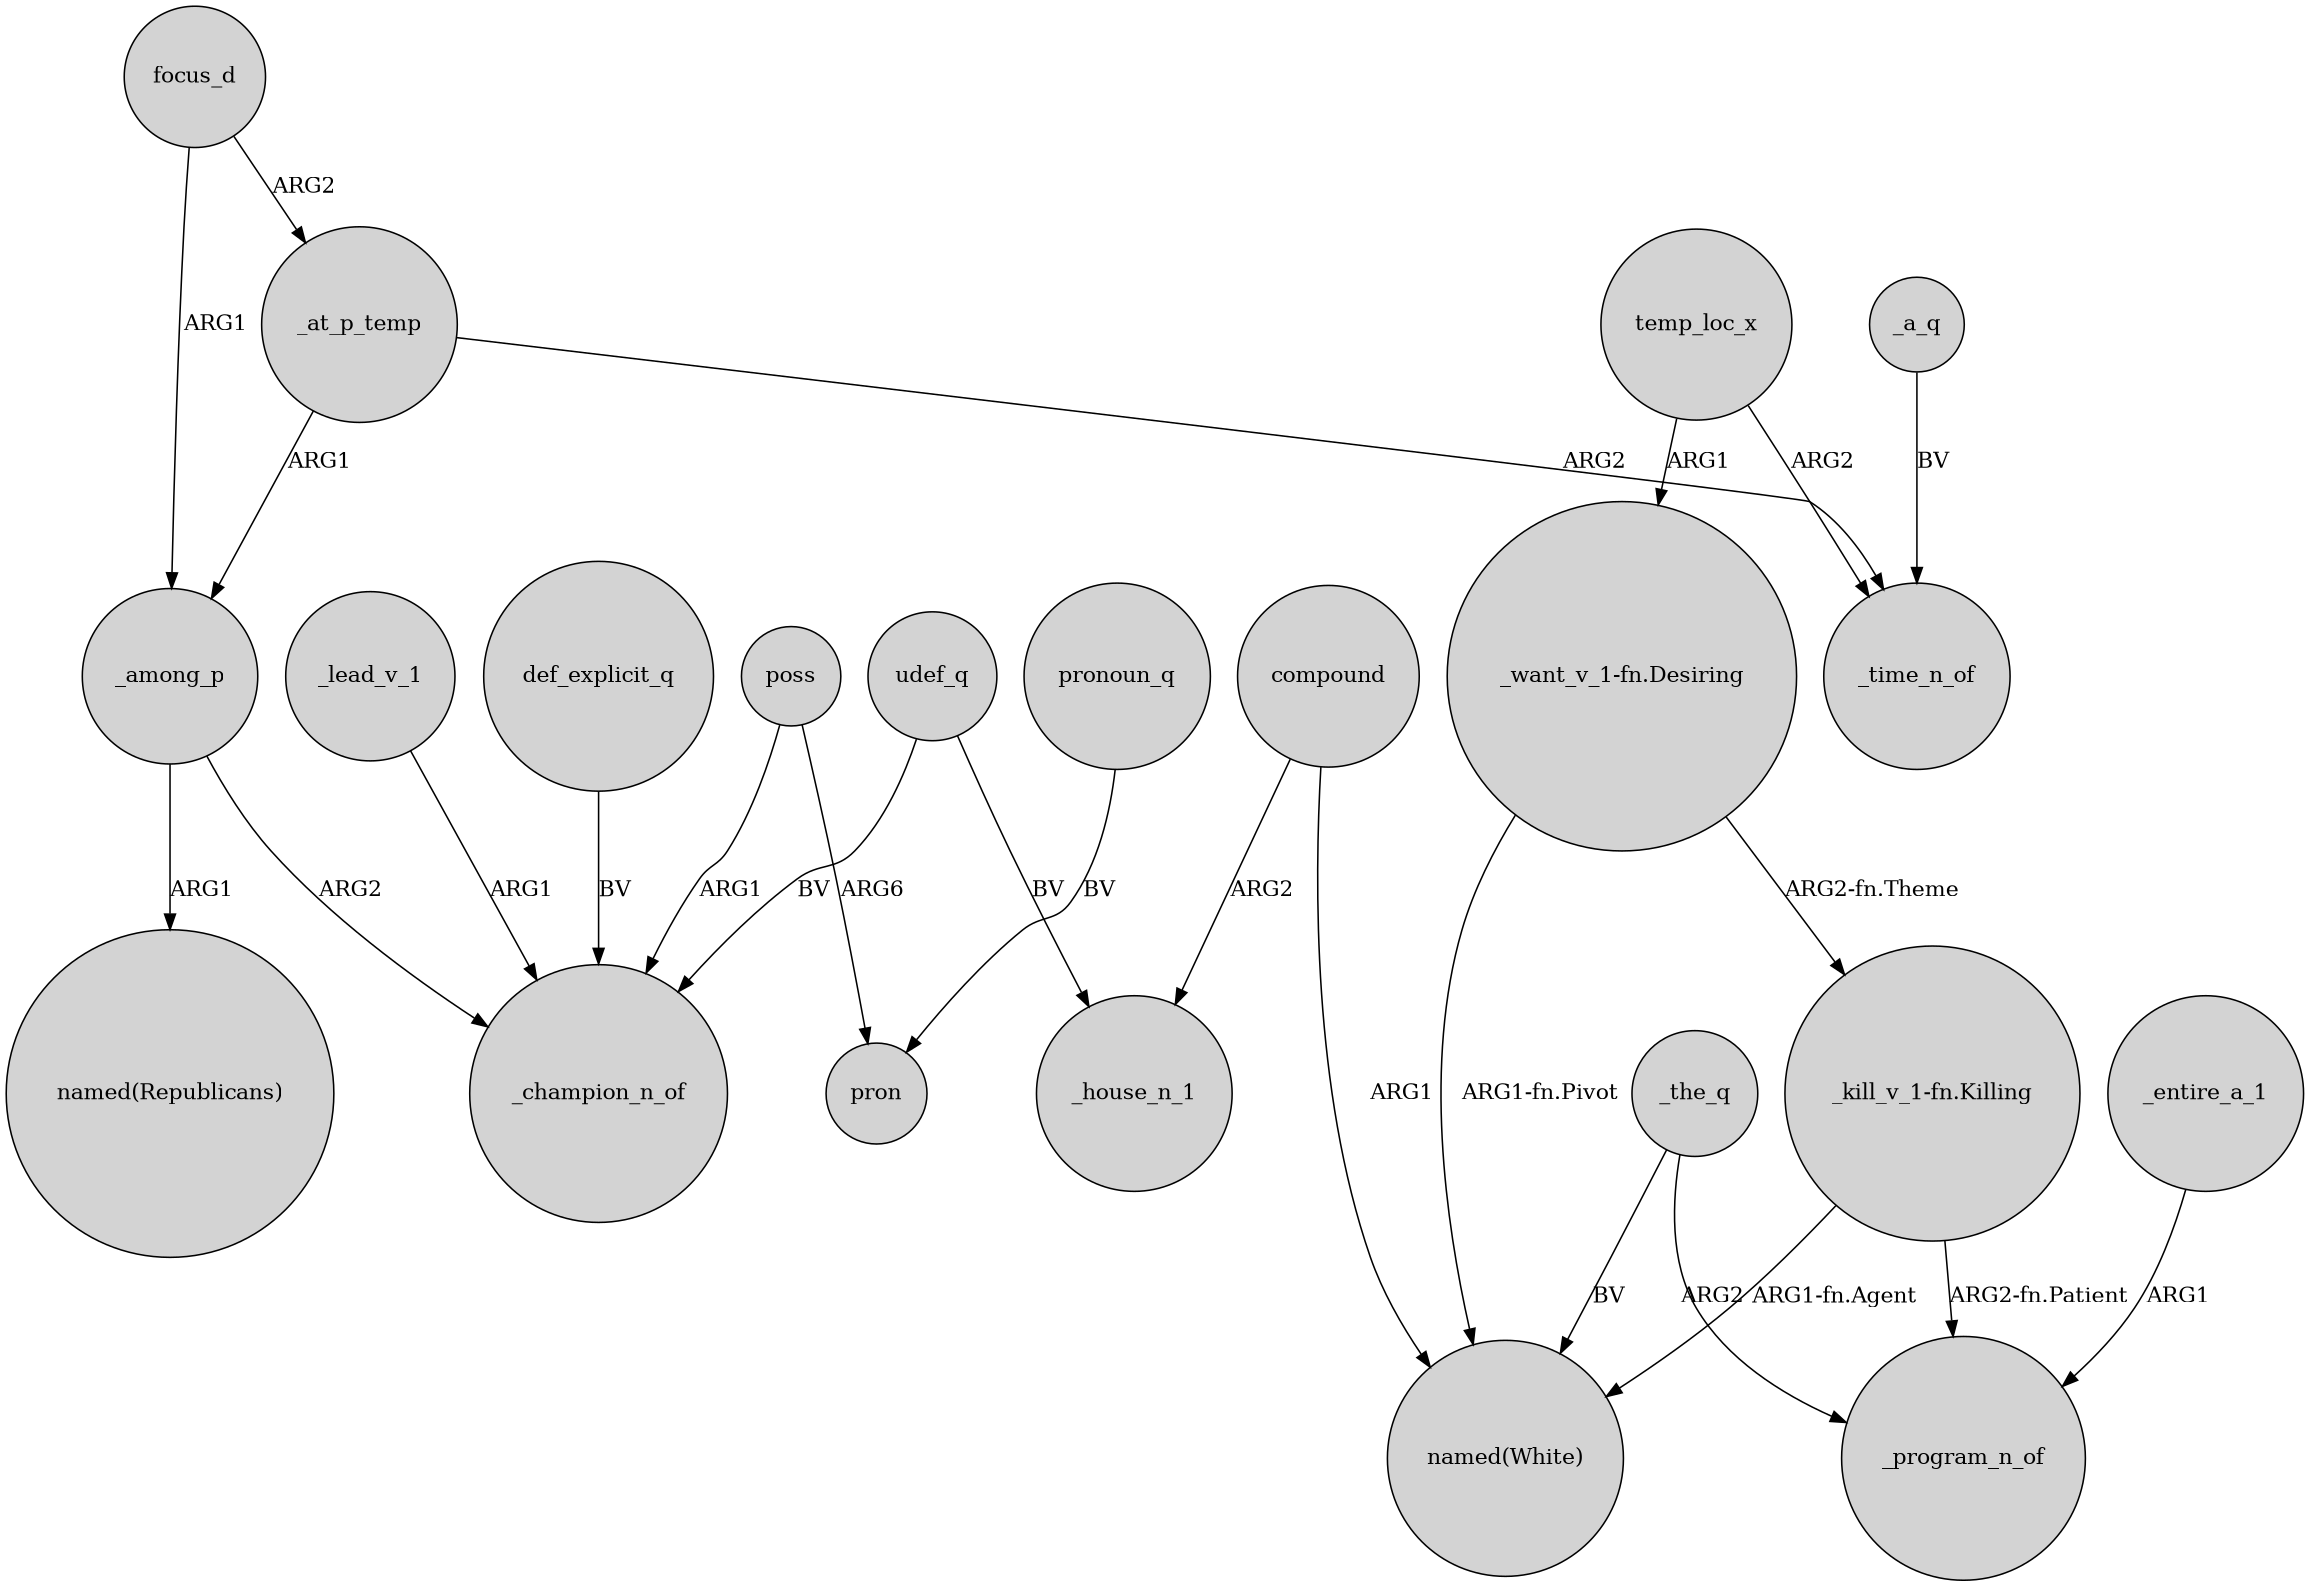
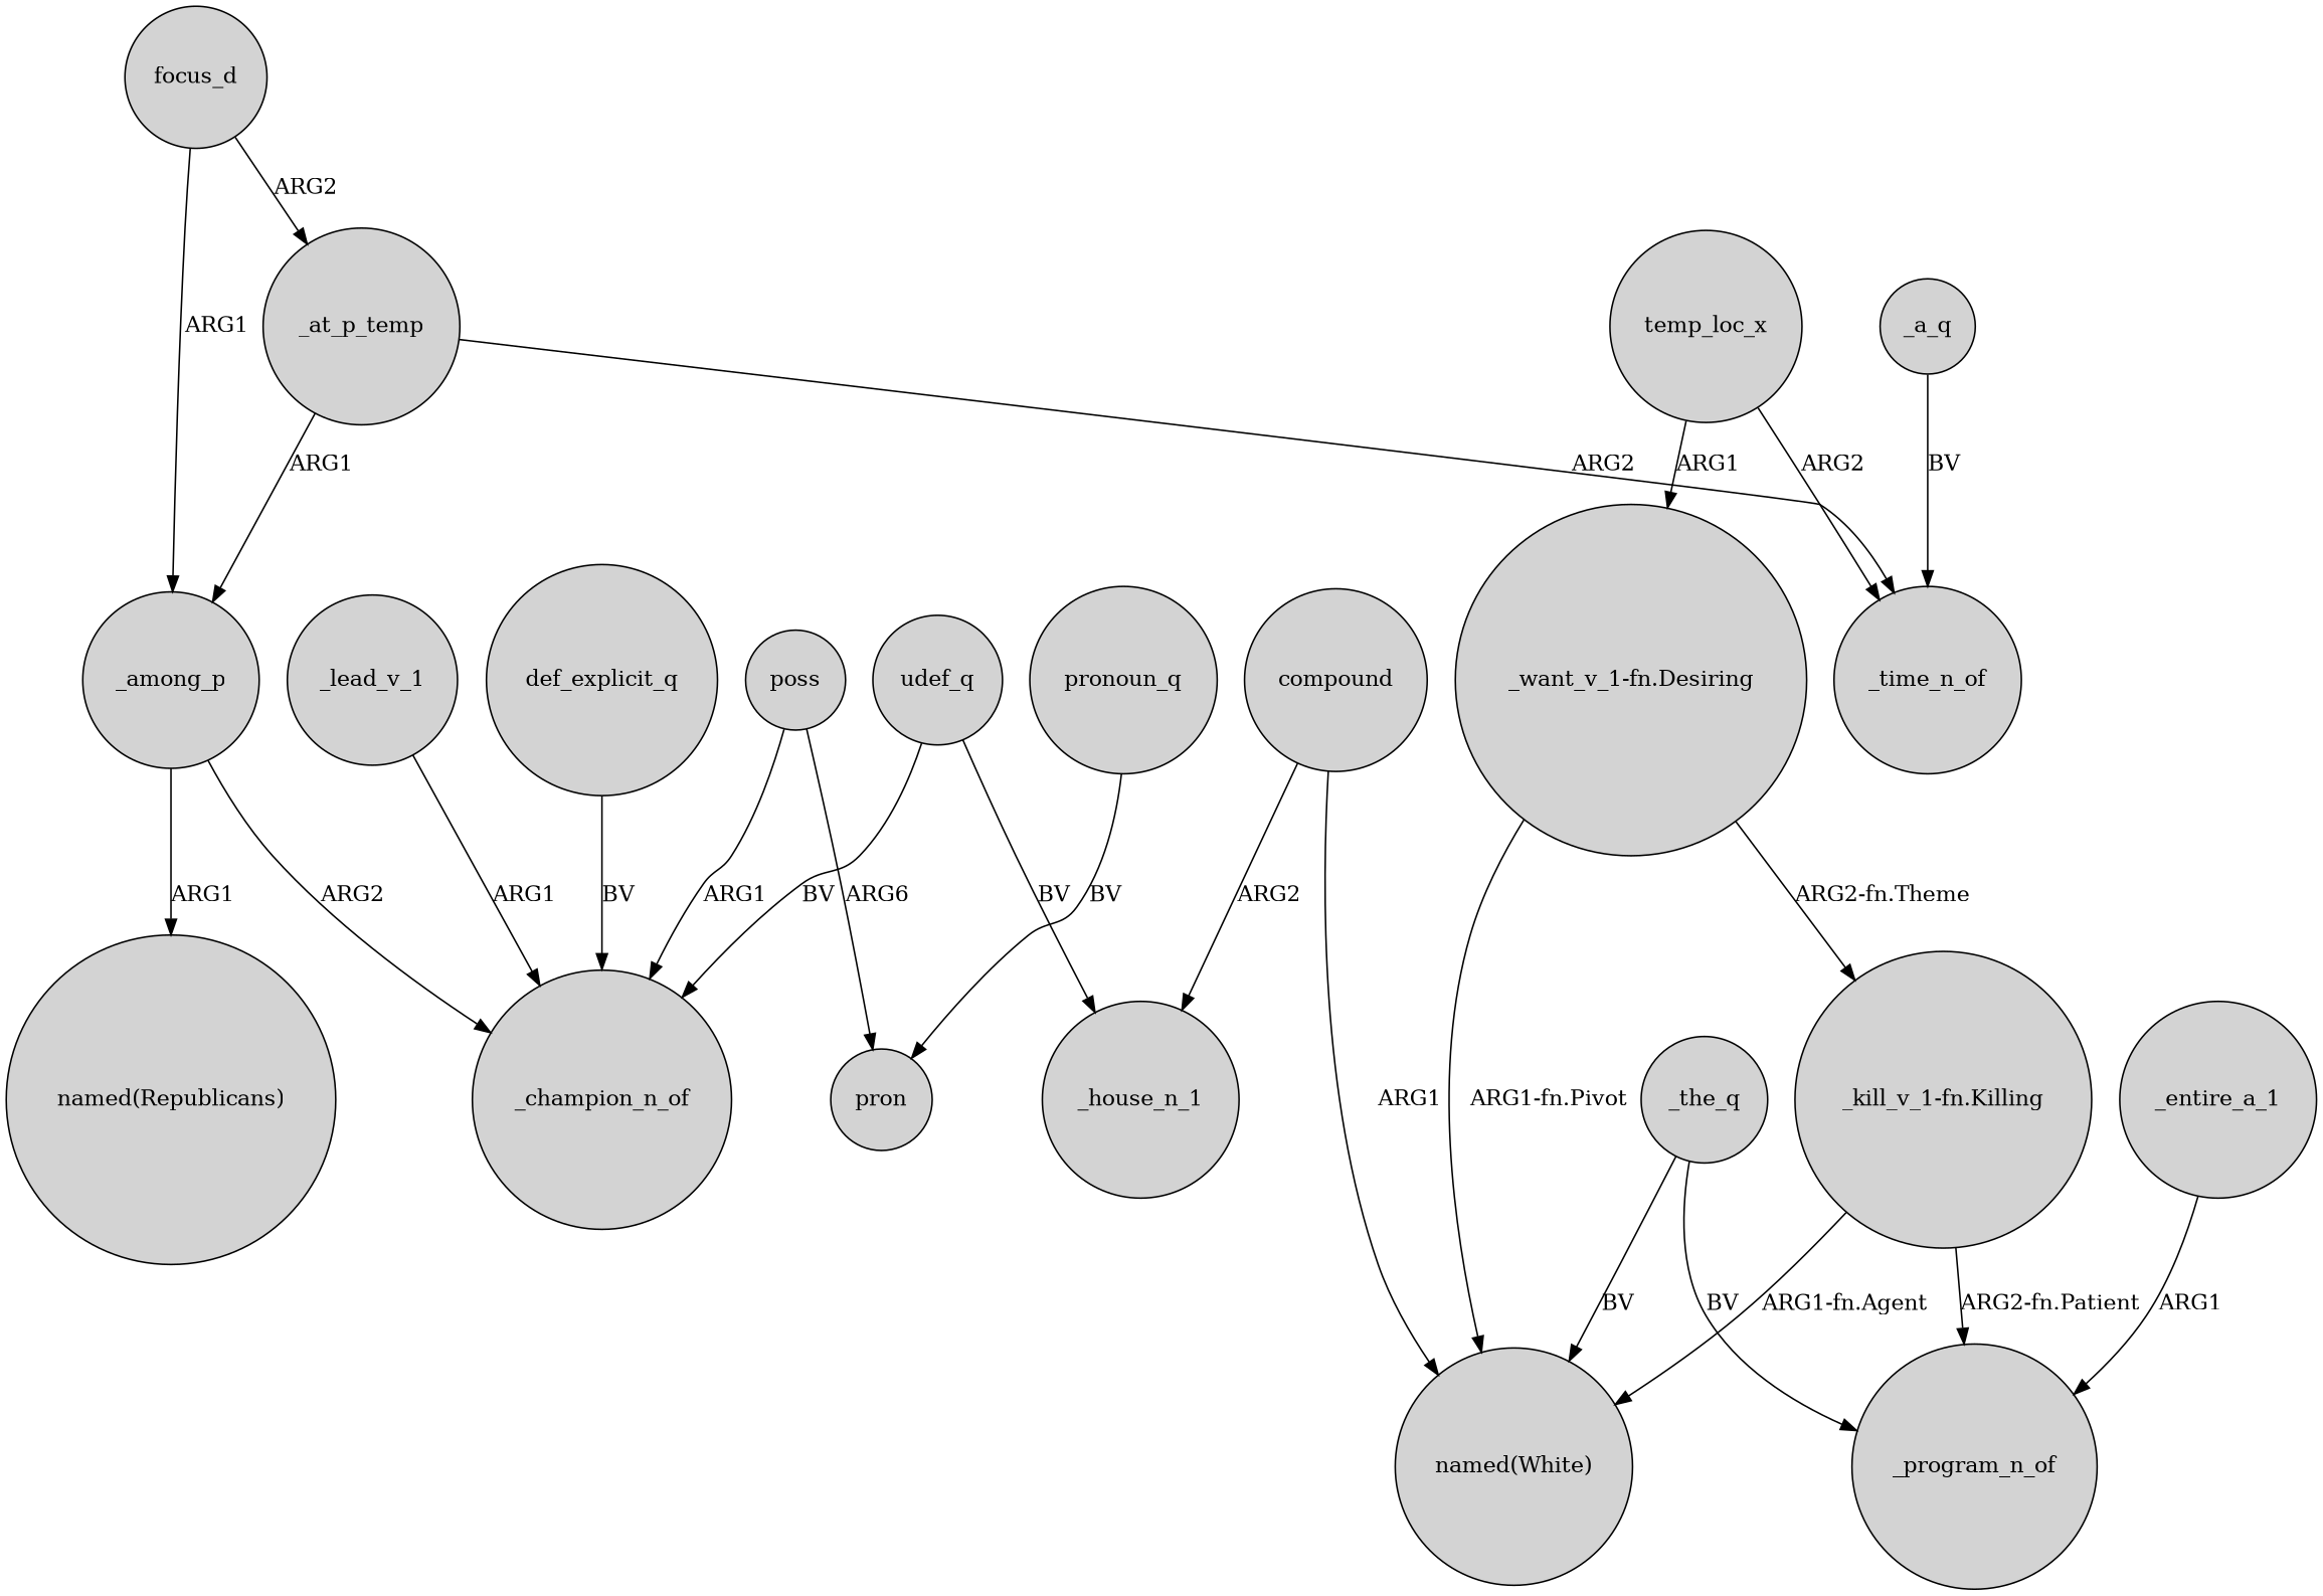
  digraph {
    node [shape=circle style=filled]
    focus_d
    _at_p_temp
    _among_p
    _time_n_of
    _champion_n_of
    "named(Republicans)"
    poss
    pron
    "_want_v_1-fn.Desiring"
    "_kill_v_1-fn.Killing"
    "named(White)"
    _program_n_of
    compound
    _house_n_1
    _entire_a_1
    _a_q
    _lead_v_1
    udef_q
    pronoun_q
    temp_loc_x
    _the_q
    def_explicit_q
    focus_d -> _at_p_temp [label=ARG2]
    focus_d -> _among_p [label=ARG1]
    _at_p_temp -> _among_p [label=ARG1]
    _at_p_temp -> _time_n_of [label=ARG2]
    _among_p -> _champion_n_of [label=ARG2]
    _among_p -> "named(Republicans)" [label=ARG1]
    poss -> _champion_n_of [label=ARG1]
    poss -> pron [label=ARG6]
    "_want_v_1-fn.Desiring" -> "_kill_v_1-fn.Killing" [label="ARG2-fn.Theme"]
    "_want_v_1-fn.Desiring" -> "named(White)" [label="ARG1-fn.Pivot"]
    "_kill_v_1-fn.Killing" -> "named(White)" [label="ARG1-fn.Agent"]
    "_kill_v_1-fn.Killing" -> _program_n_of [label="ARG2-fn.Patient"]
    compound -> "named(White)" [label=ARG1]
    compound -> _house_n_1 [label=ARG2]
    _entire_a_1 -> _program_n_of [label=ARG1]
    _a_q -> _time_n_of [label=BV]
    _lead_v_1 -> _champion_n_of [label=ARG1]
    udef_q -> _champion_n_of [label=BV]
    udef_q -> _house_n_1 [label=BV]
    pronoun_q -> pron [label=BV]
    temp_loc_x -> _time_n_of [label=ARG2]
    temp_loc_x -> "_want_v_1-fn.Desiring" [label=ARG1]
    _the_q -> "named(White)" [label=BV]
-   _the_q -> _program_n_of [label=ARG2]
+   _the_q -> _program_n_of [label=BV]
    def_explicit_q -> _champion_n_of [label=BV]
  }
